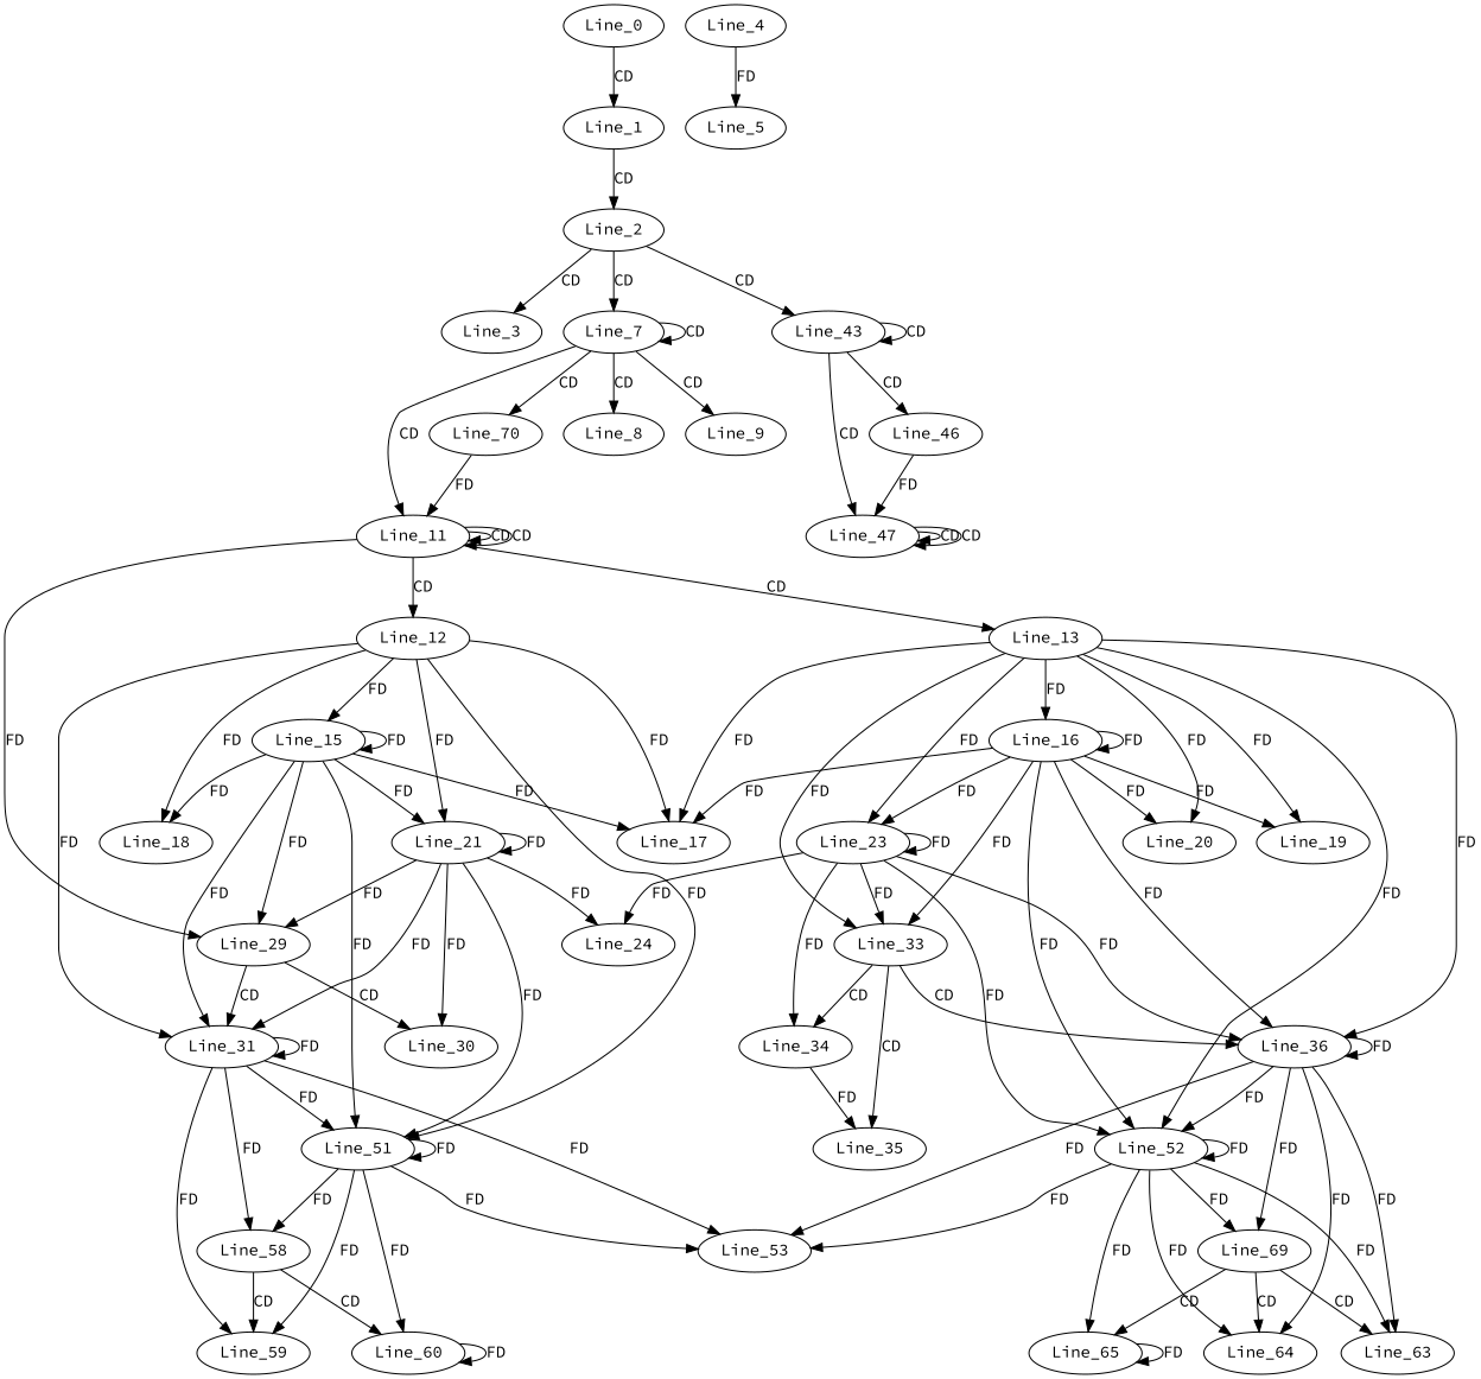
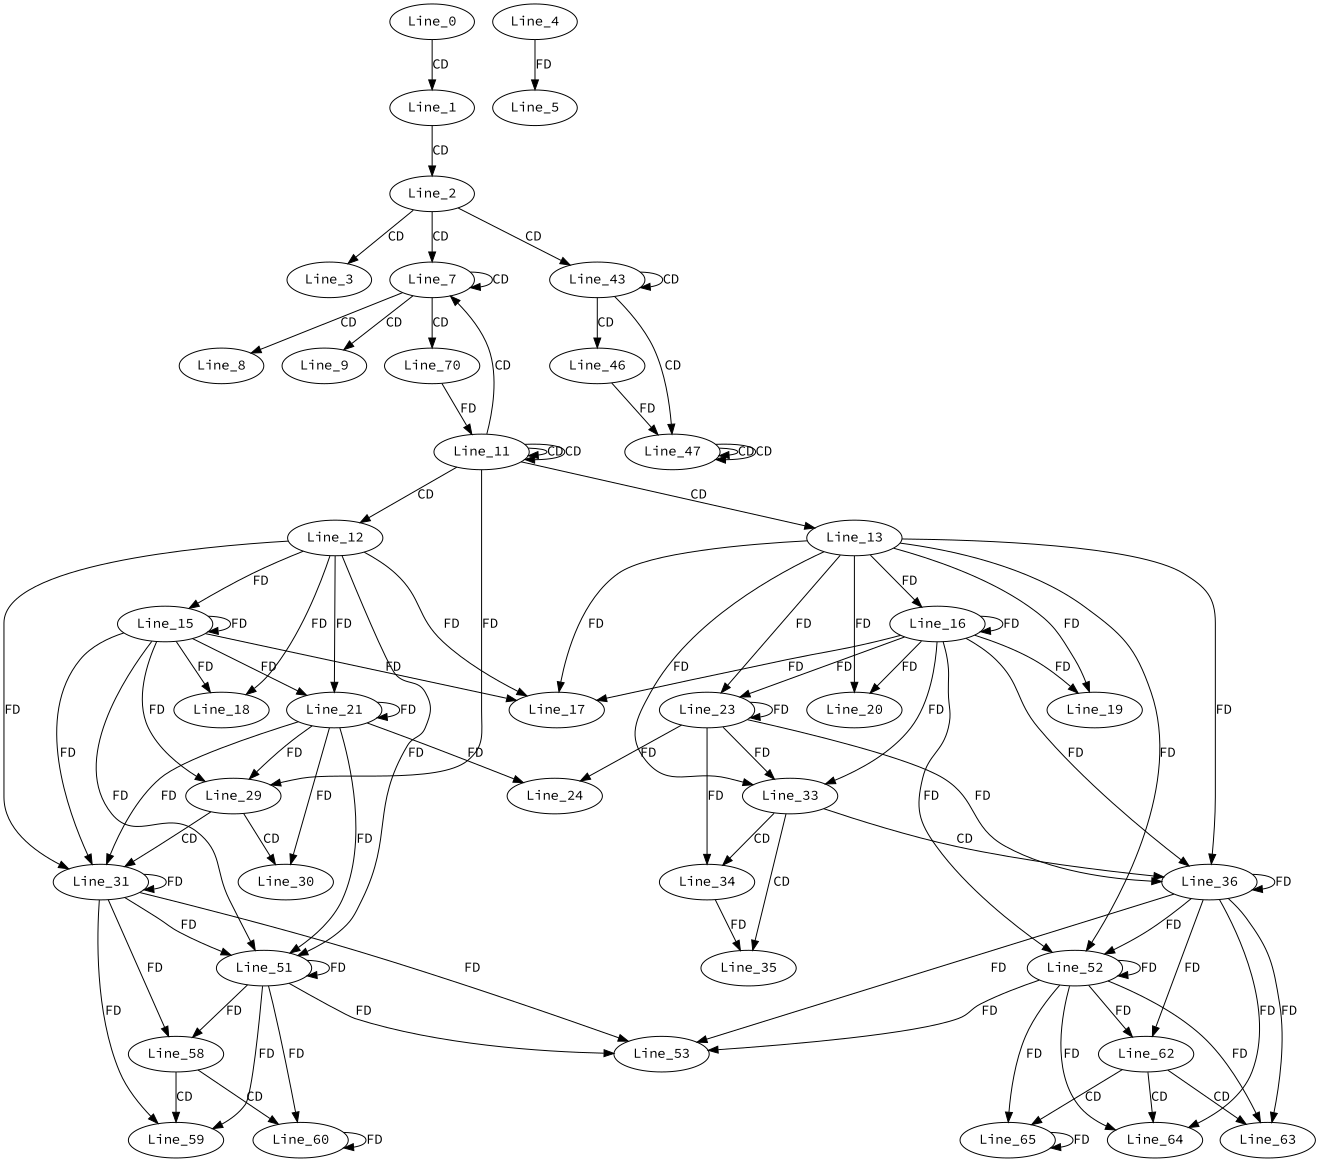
  digraph {
    fontname="Source Code Pro"
    node [fontname="Source Code Pro"]
    edge [fontname="Source Code Pro"]
    Line_0
    Line_1
    Line_2
    Line_3
    Line_7
    Line_43
    Line_8
    Line_9
    n9 [label=Line_70]
    Line_11
    Line_46
    Line_47
    Line_4
    Line_5
    Line_12
    Line_13
    Line_29
    Line_15
    Line_17
    Line_18
    Line_21
    Line_31
    Line_51
    Line_16
    Line_19
    Line_20
    Line_23
    Line_33
    Line_36
    Line_52
    Line_24
    Line_30
    Line_53
    Line_58
    Line_59
    Line_60
    Line_34
    Line_35
-   Line_62 [label=Line_69]
+   Line_62
    Line_63
    Line_64
    Line_65
    Line_0 -> Line_1 [label=CD]
    Line_1 -> Line_2 [label=CD]
    Line_2 -> Line_3 [label=CD]
    Line_2 -> Line_7 [label=CD]
    Line_2 -> Line_43 [label=CD]
    Line_7 -> Line_7 [label=CD]
    Line_7 -> Line_8 [label=CD]
    Line_7 -> Line_9 [label=CD]
    Line_7 -> n9 [label=CD]
-   Line_7 -> Line_11 [label=CD]
+   Line_11 -> Line_7 [label=CD]
    Line_43 -> Line_43 [label=CD]
    Line_43 -> Line_46 [label=CD]
    Line_43 -> Line_47 [label=CD]
    n9 -> Line_11 [label=FD]
    Line_11 -> Line_11 [label=CD]
    Line_11 -> Line_11 [label=CD]
    Line_11 -> Line_12 [label=CD]
    Line_11 -> Line_13 [label=CD]
    Line_11 -> Line_29 [label=FD]
    Line_46 -> Line_47 [label=FD]
    Line_47 -> Line_47 [label=CD]
    Line_47 -> Line_47 [label=CD]
    Line_4 -> Line_5 [label=FD]
    Line_12 -> Line_15 [label=FD]
    Line_12 -> Line_17 [label=FD]
    Line_12 -> Line_18 [label=FD]
    Line_12 -> Line_21 [label=FD]
    Line_12 -> Line_31 [label=FD]
    Line_12 -> Line_51 [label=FD]
    Line_13 -> Line_17 [label=FD]
    Line_13 -> Line_16 [label=FD]
    Line_13 -> Line_19 [label=FD]
    Line_13 -> Line_20 [label=FD]
    Line_13 -> Line_23 [label=FD]
    Line_13 -> Line_33 [label=FD]
    Line_13 -> Line_36 [label=FD]
    Line_13 -> Line_52 [label=FD]
    Line_29 -> Line_31 [label=CD]
    Line_29 -> Line_30 [label=CD]
    Line_15 -> Line_29 [label=FD]
    Line_15 -> Line_15 [label=FD]
    Line_15 -> Line_17 [label=FD]
    Line_15 -> Line_18 [label=FD]
    Line_15 -> Line_21 [label=FD]
    Line_15 -> Line_31 [label=FD]
    Line_15 -> Line_51 [label=FD]
    Line_21 -> Line_29 [label=FD]
    Line_21 -> Line_21 [label=FD]
    Line_21 -> Line_31 [label=FD]
    Line_21 -> Line_51 [label=FD]
    Line_21 -> Line_24 [label=FD]
    Line_21 -> Line_30 [label=FD]
    Line_31 -> Line_31 [label=FD]
    Line_31 -> Line_51 [label=FD]
    Line_31 -> Line_53 [label=FD]
    Line_31 -> Line_58 [label=FD]
    Line_31 -> Line_59 [label=FD]
    Line_51 -> Line_51 [label=FD]
    Line_51 -> Line_53 [label=FD]
    Line_51 -> Line_58 [label=FD]
    Line_51 -> Line_59 [label=FD]
    Line_51 -> Line_60 [label=FD]
    Line_16 -> Line_17 [label=FD]
    Line_16 -> Line_16 [label=FD]
    Line_16 -> Line_19 [label=FD]
    Line_16 -> Line_20 [label=FD]
    Line_16 -> Line_23 [label=FD]
    Line_16 -> Line_33 [label=FD]
    Line_16 -> Line_36 [label=FD]
    Line_16 -> Line_52 [label=FD]
    Line_23 -> Line_23 [label=FD]
    Line_23 -> Line_33 [label=FD]
    Line_23 -> Line_36 [label=FD]
-   Line_23 -> Line_52 [label=FD]
    Line_23 -> Line_24 [label=FD]
    Line_23 -> Line_34 [label=FD]
    Line_33 -> Line_36 [label=CD]
    Line_33 -> Line_34 [label=CD]
    Line_33 -> Line_35 [label=CD]
    Line_36 -> Line_36 [label=FD]
    Line_36 -> Line_52 [label=FD]
    Line_36 -> Line_53 [label=FD]
    Line_36 -> Line_62 [label=FD]
    Line_36 -> Line_63 [label=FD]
    Line_36 -> Line_64 [label=FD]
    Line_52 -> Line_52 [label=FD]
    Line_52 -> Line_53 [label=FD]
    Line_52 -> Line_62 [label=FD]
    Line_52 -> Line_63 [label=FD]
    Line_52 -> Line_64 [label=FD]
    Line_52 -> Line_65 [label=FD]
    Line_58 -> Line_59 [label=CD]
    Line_58 -> Line_60 [label=CD]
    Line_60 -> Line_60 [label=FD]
    Line_34 -> Line_35 [label=FD]
    Line_62 -> Line_63 [label=CD]
    Line_62 -> Line_64 [label=CD]
    Line_62 -> Line_65 [label=CD]
    Line_65 -> Line_65 [label=FD]
  }
